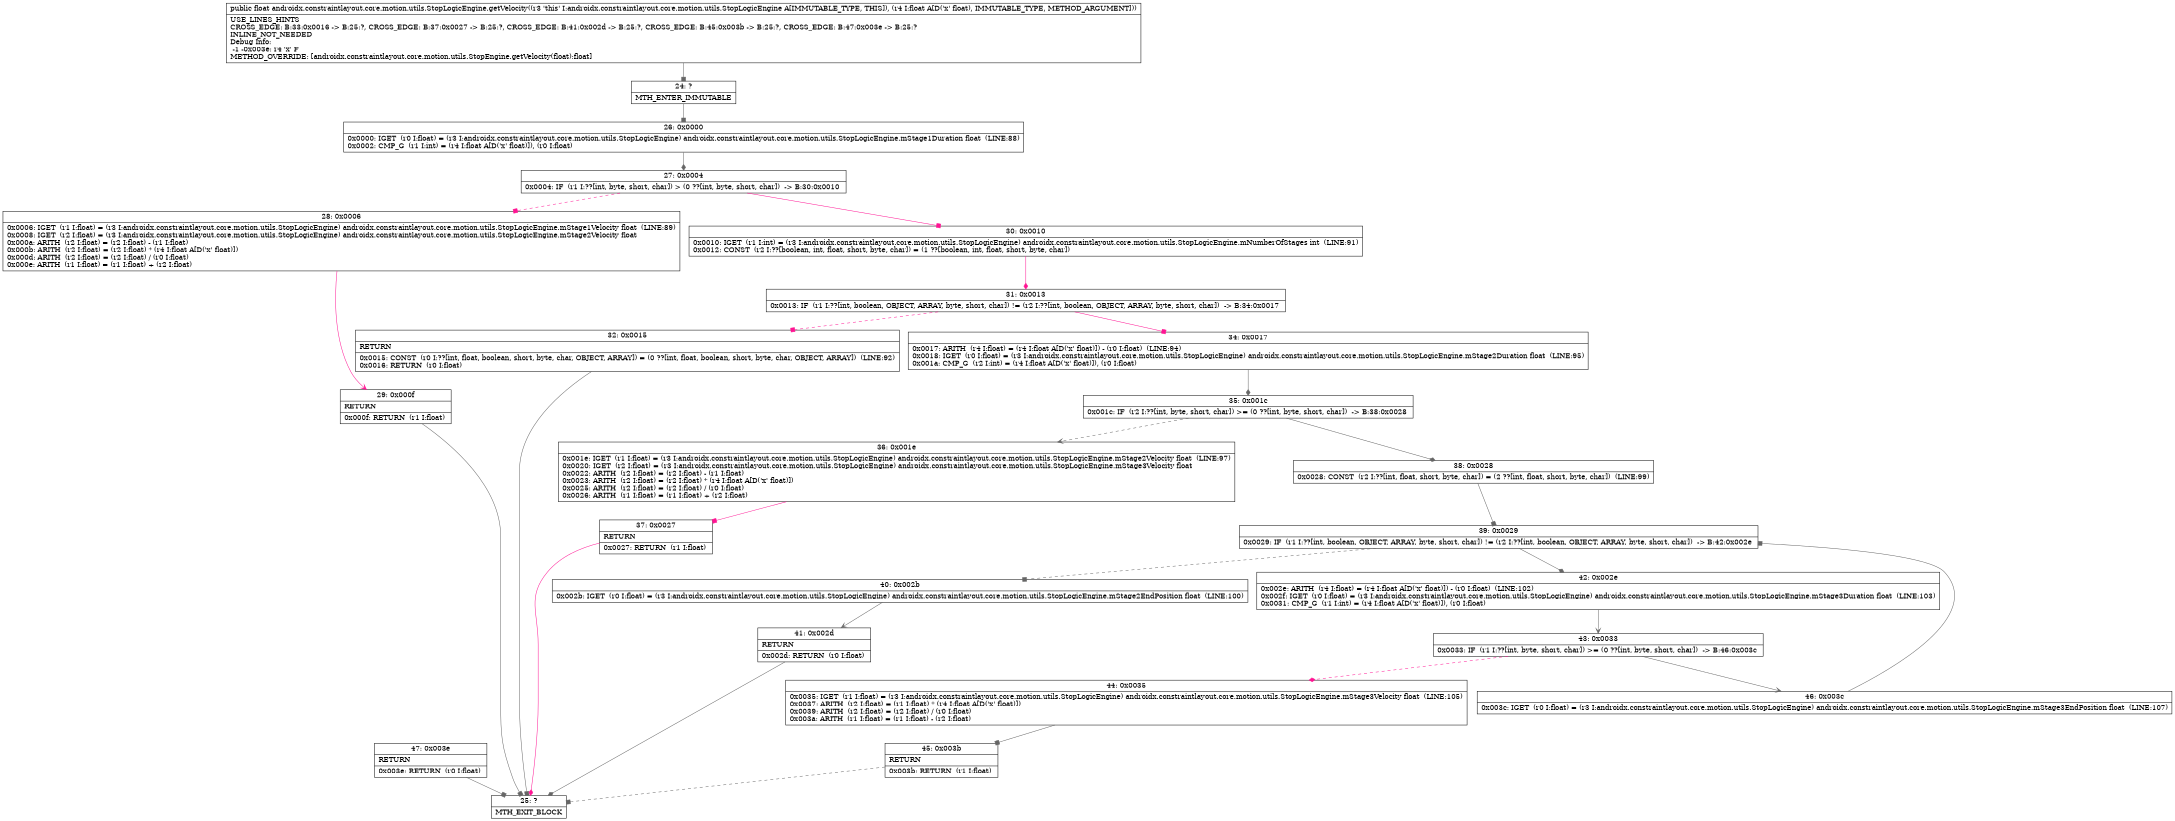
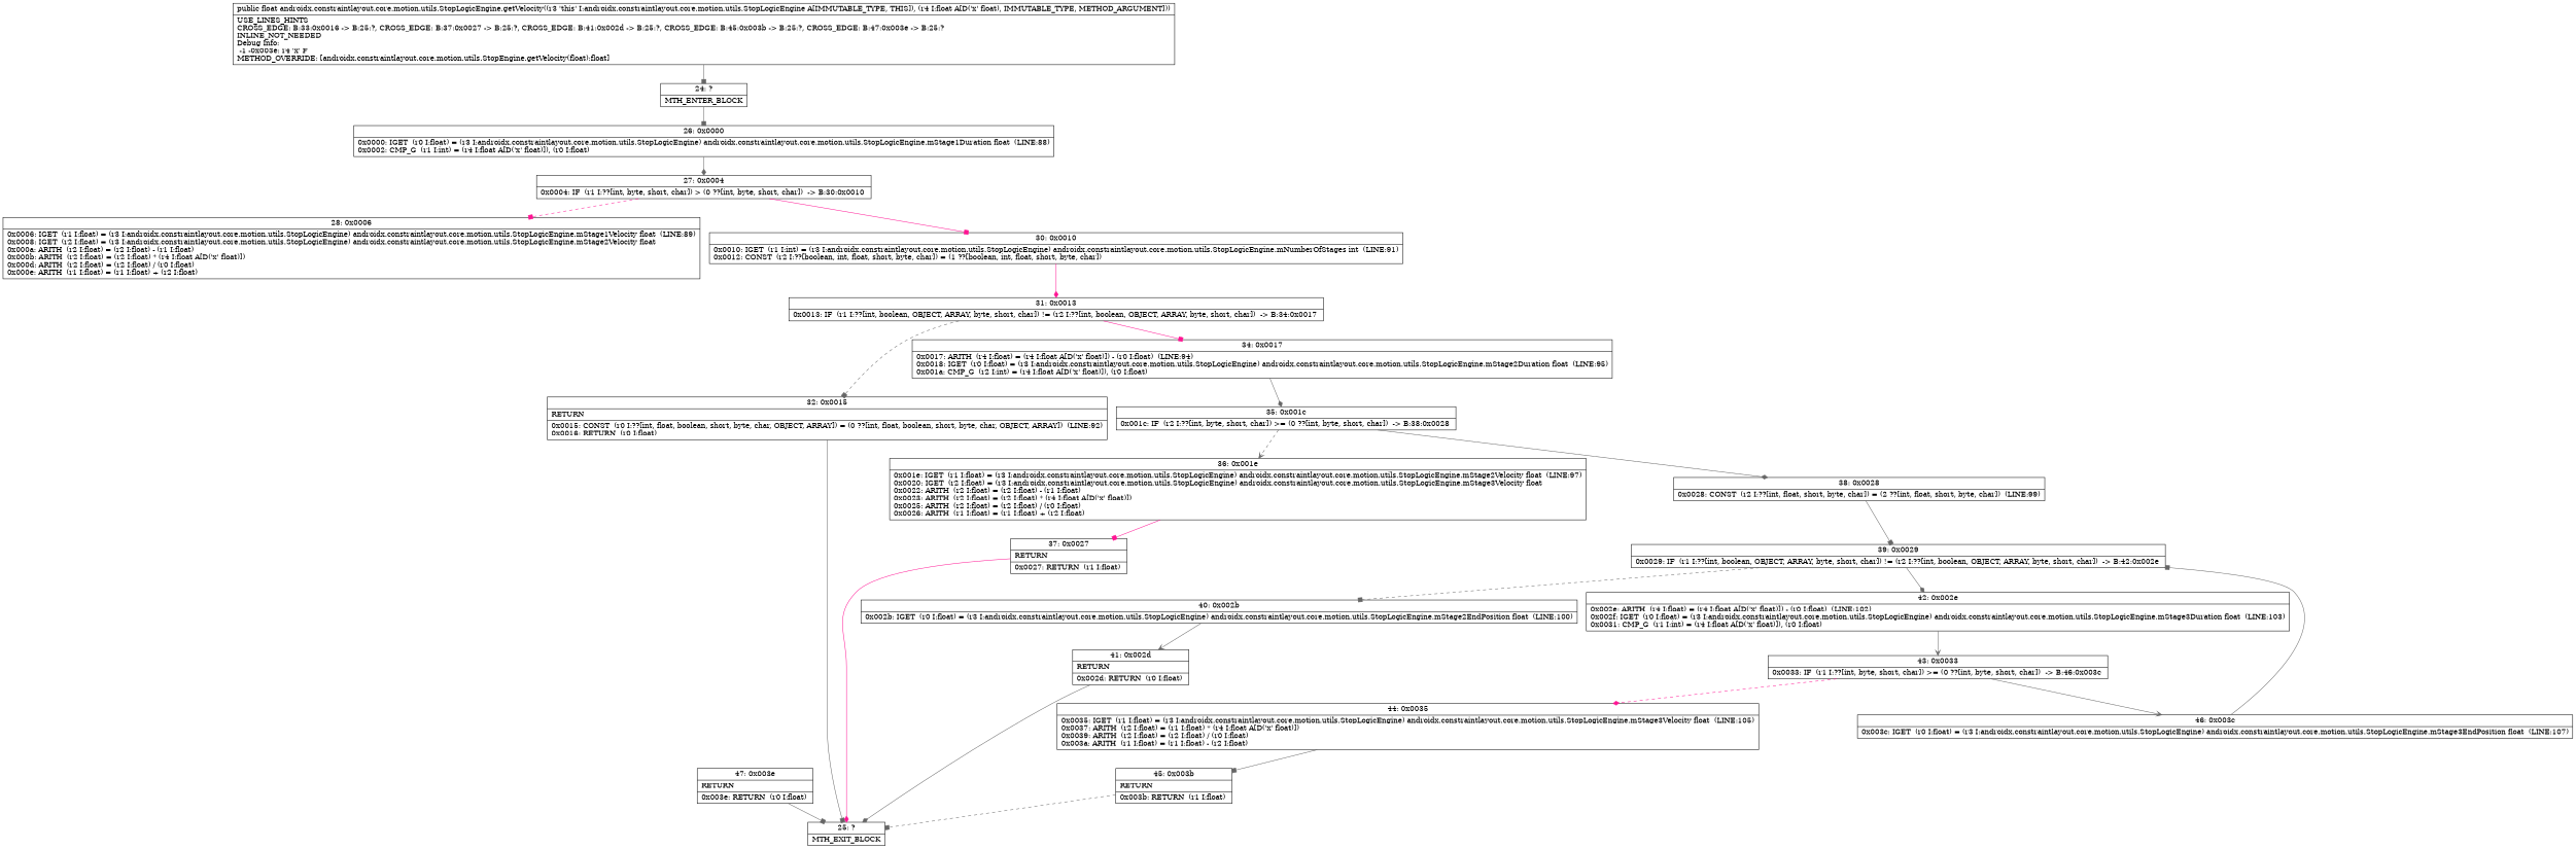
  digraph {
    node [shape=record]
    edge [arrowhead=box color=gray40]
-   n1 [label="{24\:\ ?|MTH_ENTER_IMMUTABLE\l}"]
+   n1 [label="{24\:\ ?|MTH_ENTER_BLOCK\l}"]
    n2 [label="{26\:\ 0x0000|0x0000: IGET  (r0 I:float) = (r3 I:androidx.constraintlayout.core.motion.utils.StopLogicEngine) androidx.constraintlayout.core.motion.utils.StopLogicEngine.mStage1Duration float  (LINE:88)\l0x0002: CMP_G  (r1 I:int) = (r4 I:float A[D('x' float)]), (r0 I:float) \l}"]
    n3 [label="{27\:\ 0x0004|0x0004: IF  (r1 I:??[int, byte, short, char]) \> (0 ??[int, byte, short, char])  \-\> B:30:0x0010 \l}"]
    n4 [label="{28\:\ 0x0006|0x0006: IGET  (r1 I:float) = (r3 I:androidx.constraintlayout.core.motion.utils.StopLogicEngine) androidx.constraintlayout.core.motion.utils.StopLogicEngine.mStage1Velocity float  (LINE:89)\l0x0008: IGET  (r2 I:float) = (r3 I:androidx.constraintlayout.core.motion.utils.StopLogicEngine) androidx.constraintlayout.core.motion.utils.StopLogicEngine.mStage2Velocity float \l0x000a: ARITH  (r2 I:float) = (r2 I:float) \- (r1 I:float) \l0x000b: ARITH  (r2 I:float) = (r2 I:float) * (r4 I:float A[D('x' float)]) \l0x000d: ARITH  (r2 I:float) = (r2 I:float) \/ (r0 I:float) \l0x000e: ARITH  (r1 I:float) = (r1 I:float) + (r2 I:float) \l}"]
    n5 [label="{30\:\ 0x0010|0x0010: IGET  (r1 I:int) = (r3 I:androidx.constraintlayout.core.motion.utils.StopLogicEngine) androidx.constraintlayout.core.motion.utils.StopLogicEngine.mNumberOfStages int  (LINE:91)\l0x0012: CONST  (r2 I:??[boolean, int, float, short, byte, char]) = (1 ??[boolean, int, float, short, byte, char]) \l}"]
-   n6 [label="{29\:\ 0x000f|RETURN\l|0x000f: RETURN  (r1 I:float) \l}"]
    n7 [label="{31\:\ 0x0013|0x0013: IF  (r1 I:??[int, boolean, OBJECT, ARRAY, byte, short, char]) != (r2 I:??[int, boolean, OBJECT, ARRAY, byte, short, char])  \-\> B:34:0x0017 \l}"]
    n8 [label="{25\:\ ?|MTH_EXIT_BLOCK\l}"]
    n9 [label="{32\:\ 0x0015|RETURN\l|0x0015: CONST  (r0 I:??[int, float, boolean, short, byte, char, OBJECT, ARRAY]) = (0 ??[int, float, boolean, short, byte, char, OBJECT, ARRAY])  (LINE:92)\l0x0016: RETURN  (r0 I:float) \l}"]
    n10 [label="{34\:\ 0x0017|0x0017: ARITH  (r4 I:float) = (r4 I:float A[D('x' float)]) \- (r0 I:float)  (LINE:94)\l0x0018: IGET  (r0 I:float) = (r3 I:androidx.constraintlayout.core.motion.utils.StopLogicEngine) androidx.constraintlayout.core.motion.utils.StopLogicEngine.mStage2Duration float  (LINE:95)\l0x001a: CMP_G  (r2 I:int) = (r4 I:float A[D('x' float)]), (r0 I:float) \l}"]
    n11 [label="{35\:\ 0x001c|0x001c: IF  (r2 I:??[int, byte, short, char]) \>= (0 ??[int, byte, short, char])  \-\> B:38:0x0028 \l}"]
    n12 [label="{36\:\ 0x001e|0x001e: IGET  (r1 I:float) = (r3 I:androidx.constraintlayout.core.motion.utils.StopLogicEngine) androidx.constraintlayout.core.motion.utils.StopLogicEngine.mStage2Velocity float  (LINE:97)\l0x0020: IGET  (r2 I:float) = (r3 I:androidx.constraintlayout.core.motion.utils.StopLogicEngine) androidx.constraintlayout.core.motion.utils.StopLogicEngine.mStage3Velocity float \l0x0022: ARITH  (r2 I:float) = (r2 I:float) \- (r1 I:float) \l0x0023: ARITH  (r2 I:float) = (r2 I:float) * (r4 I:float A[D('x' float)]) \l0x0025: ARITH  (r2 I:float) = (r2 I:float) \/ (r0 I:float) \l0x0026: ARITH  (r1 I:float) = (r1 I:float) + (r2 I:float) \l}"]
    n13 [label="{38\:\ 0x0028|0x0028: CONST  (r2 I:??[int, float, short, byte, char]) = (2 ??[int, float, short, byte, char])  (LINE:99)\l}"]
    n14 [label="{37\:\ 0x0027|RETURN\l|0x0027: RETURN  (r1 I:float) \l}"]
    n15 [label="{39\:\ 0x0029|0x0029: IF  (r1 I:??[int, boolean, OBJECT, ARRAY, byte, short, char]) != (r2 I:??[int, boolean, OBJECT, ARRAY, byte, short, char])  \-\> B:42:0x002e \l}"]
    n16 [label="{40\:\ 0x002b|0x002b: IGET  (r0 I:float) = (r3 I:androidx.constraintlayout.core.motion.utils.StopLogicEngine) androidx.constraintlayout.core.motion.utils.StopLogicEngine.mStage2EndPosition float  (LINE:100)\l}"]
    n17 [label="{42\:\ 0x002e|0x002e: ARITH  (r4 I:float) = (r4 I:float A[D('x' float)]) \- (r0 I:float)  (LINE:102)\l0x002f: IGET  (r0 I:float) = (r3 I:androidx.constraintlayout.core.motion.utils.StopLogicEngine) androidx.constraintlayout.core.motion.utils.StopLogicEngine.mStage3Duration float  (LINE:103)\l0x0031: CMP_G  (r1 I:int) = (r4 I:float A[D('x' float)]), (r0 I:float) \l}"]
    n18 [label="{41\:\ 0x002d|RETURN\l|0x002d: RETURN  (r0 I:float) \l}"]
    n19 [label="{43\:\ 0x0033|0x0033: IF  (r1 I:??[int, byte, short, char]) \>= (0 ??[int, byte, short, char])  \-\> B:46:0x003c \l}"]
    n20 [label="{44\:\ 0x0035|0x0035: IGET  (r1 I:float) = (r3 I:androidx.constraintlayout.core.motion.utils.StopLogicEngine) androidx.constraintlayout.core.motion.utils.StopLogicEngine.mStage3Velocity float  (LINE:105)\l0x0037: ARITH  (r2 I:float) = (r1 I:float) * (r4 I:float A[D('x' float)]) \l0x0039: ARITH  (r2 I:float) = (r2 I:float) \/ (r0 I:float) \l0x003a: ARITH  (r1 I:float) = (r1 I:float) \- (r2 I:float) \l}"]
    n21 [label="{46\:\ 0x003c|0x003c: IGET  (r0 I:float) = (r3 I:androidx.constraintlayout.core.motion.utils.StopLogicEngine) androidx.constraintlayout.core.motion.utils.StopLogicEngine.mStage3EndPosition float  (LINE:107)\l}"]
    n22 [label="{45\:\ 0x003b|RETURN\l|0x003b: RETURN  (r1 I:float) \l}"]
    n23 [label="{47\:\ 0x003e|RETURN\l|0x003e: RETURN  (r0 I:float) \l}"]
    n24 [label="{public float androidx.constraintlayout.core.motion.utils.StopLogicEngine.getVelocity((r3 'this' I:androidx.constraintlayout.core.motion.utils.StopLogicEngine A[IMMUTABLE_TYPE, THIS]), (r4 I:float A[D('x' float), IMMUTABLE_TYPE, METHOD_ARGUMENT]))  | USE_LINES_HINTS\lCROSS_EDGE: B:33:0x0016 \-\> B:25:?, CROSS_EDGE: B:37:0x0027 \-\> B:25:?, CROSS_EDGE: B:41:0x002d \-\> B:25:?, CROSS_EDGE: B:45:0x003b \-\> B:25:?, CROSS_EDGE: B:47:0x003e \-\> B:25:?\lINLINE_NOT_NEEDED\lDebug Info:\l  \-1 \-0x003e: r4 'x' F\lMETHOD_OVERRIDE: [androidx.constraintlayout.core.motion.utils.StopEngine.getVelocity(float):float]\l}"]
    n1 -> n2
    n2 -> n3 [arrowhead=diamond]
    n3 -> n4 [color=deeppink style=dashed]
    n3 -> n5 [color=deeppink]
-   n4 -> n6 [arrowhead=vee color=deeppink]
    n5 -> n7 [arrowhead=diamond color=deeppink]
-   n6 -> n8
-   n7 -> n9 [color=deeppink style=dashed]
+   n7 -> n9 [style=dashed]
    n7 -> n10 [color=deeppink]
    n9 -> n8
    n10 -> n11 [arrowhead=diamond]
    n11 -> n12 [arrowhead=vee style=dashed]
    n11 -> n13 [arrowhead=diamond]
    n12 -> n14 [color=deeppink]
    n13 -> n15
    n14 -> n8 [arrowhead=diamond color=deeppink]
    n15 -> n16 [style=dashed]
    n15 -> n17 [arrowhead=diamond]
    n16 -> n18 [arrowhead=vee]
    n17 -> n19 [arrowhead=vee]
    n18 -> n8 [arrowhead=diamond]
    n19 -> n20 [arrowhead=diamond color=deeppink style=dashed]
    n19 -> n21 [arrowhead=vee]
    n20 -> n22
    n21 -> n15
    n22 -> n8 [style=dashed]
    n23 -> n8
    n24 -> n1
  }
